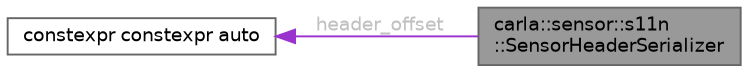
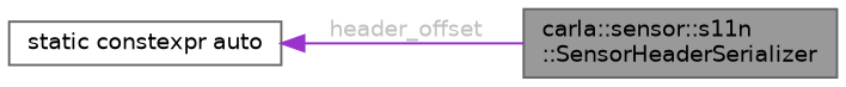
  digraph {
    rankdir=LR
    node [color=gray40 fontname=Helvetica fontsize=10 shape=box style=filled]
    n1 [fillcolor=grey60 fontcolor=black height=0.2 label="carla::sensor::s11n\l::SensorHeaderSerializer" width=0.4]
-   n2 [fillcolor=white height=0.2 label="constexpr constexpr auto" width=0.4]
+   n2 [fillcolor=white height=0.2 label="static constexpr auto" width=0.4]
    n2 -> n1 [color=darkorchid3 dir=back fontcolor=grey fontname=Helvetica fontsize=10 label=" header_offset" labelfontname=Helvetica labelfontsize=10 style=solid]
  }
